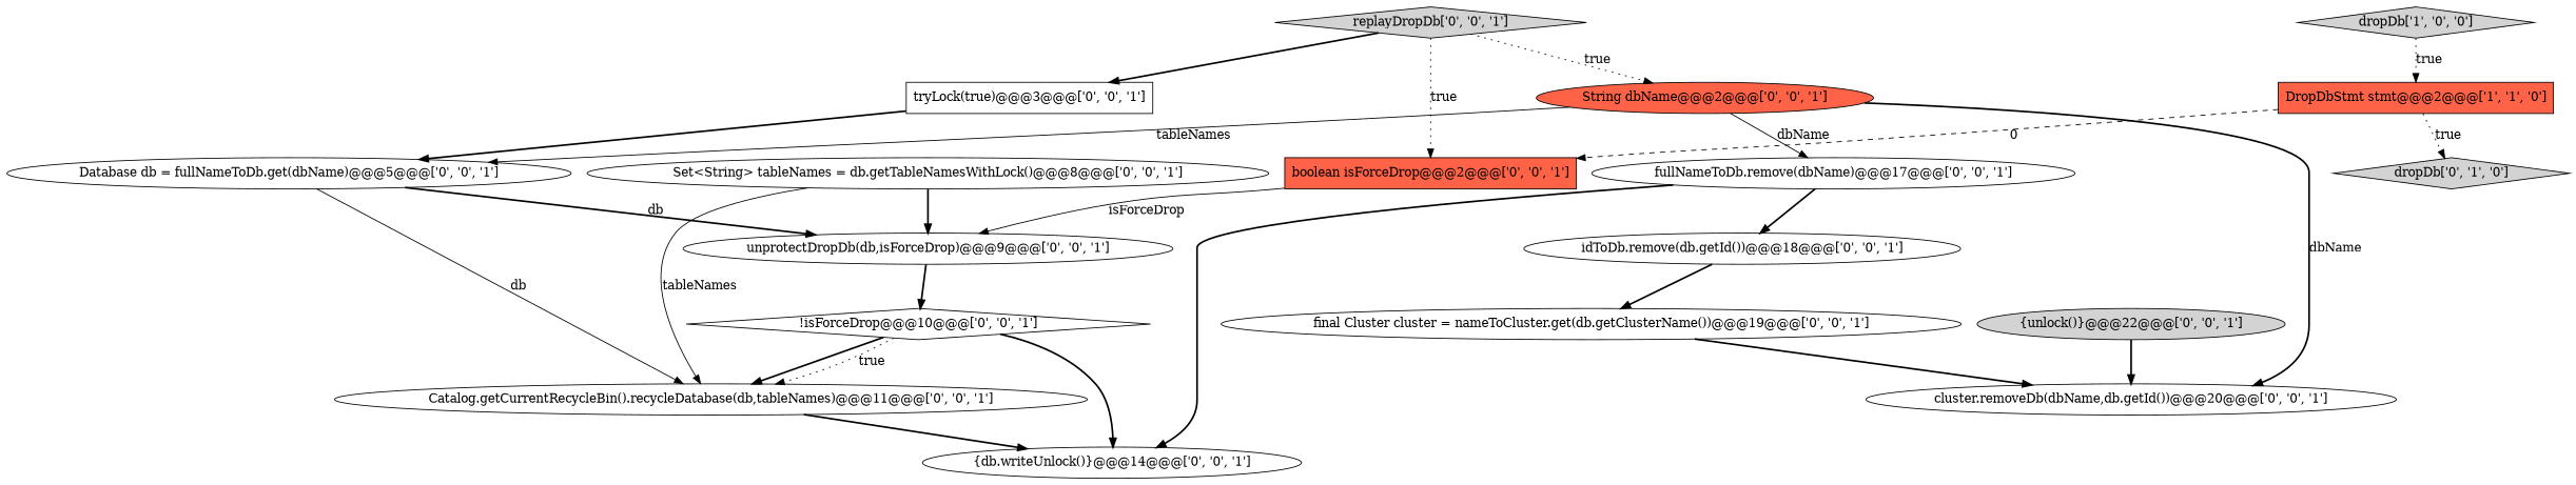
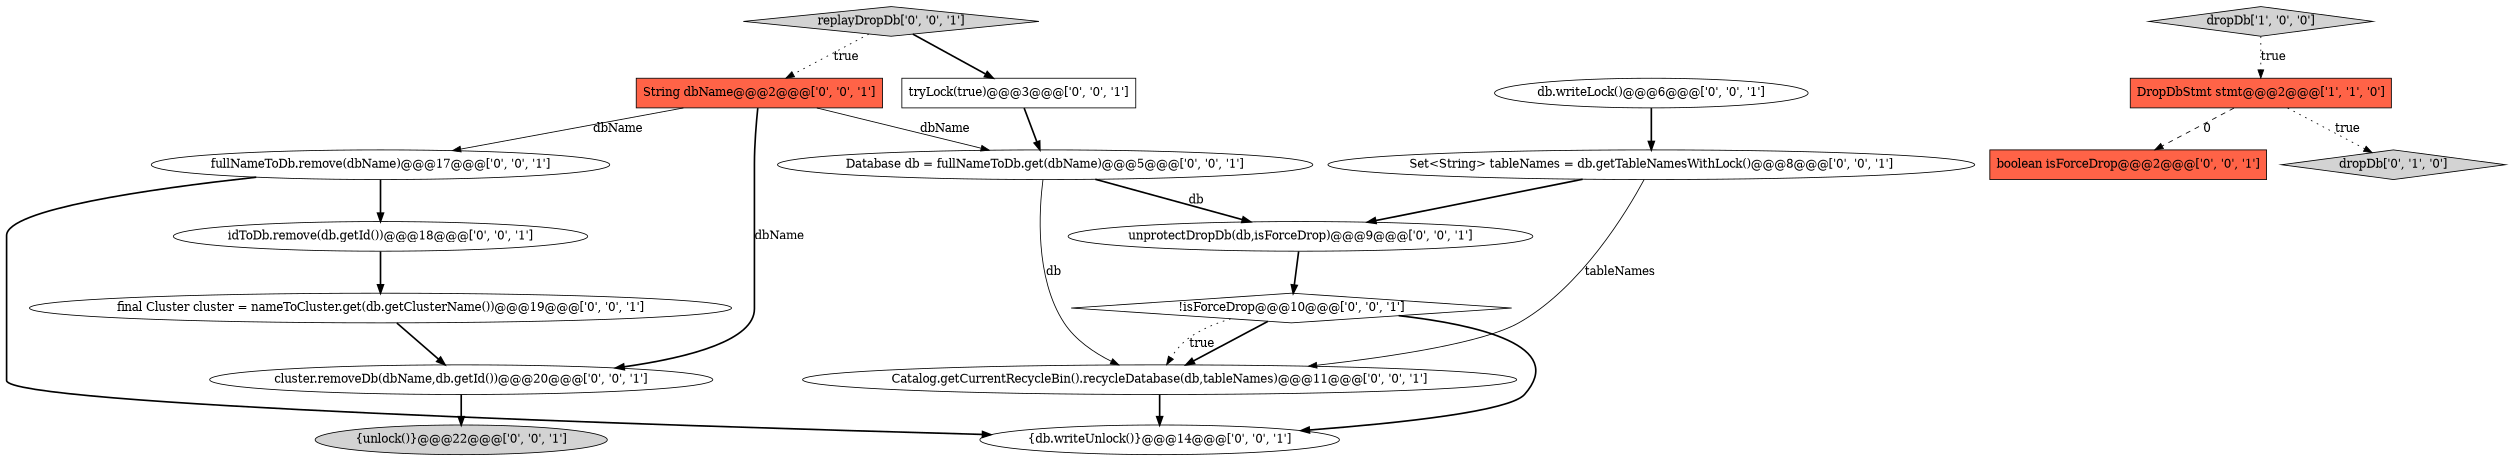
  digraph {
    node [fillcolor=white shape=ellipse style=filled]
    edge [style=bold]
    n1 [fillcolor=lightgray label="replayDropDb['0', '0', '1']" shape=diamond]
    n2 [label="tryLock(true)@@@3@@@['0', '0', '1']" shape=box]
    n3 [fillcolor=tomato label="boolean isForceDrop@@@2@@@['0', '0', '1']" shape=box]
-   n4 [fillcolor=tomato label="String dbName@@@2@@@['0', '0', '1']"]
+   n4 [fillcolor=tomato label="String dbName@@@2@@@['0', '0', '1']" shape=box]
    n5 [label="Database db = fullNameToDb.get(dbName)@@@5@@@['0', '0', '1']"]
    n6 [label="unprotectDropDb(db,isForceDrop)@@@9@@@['0', '0', '1']"]
    n7 [label="cluster.removeDb(dbName,db.getId())@@@20@@@['0', '0', '1']"]
    n8 [label="fullNameToDb.remove(dbName)@@@17@@@['0', '0', '1']"]
+   n9 [label="db.writeLock()@@@6@@@['0', '0', '1']"]
    n10 [label="Set<String> tableNames = db.getTableNamesWithLock()@@@8@@@['0', '0', '1']"]
    n11 [label="Catalog.getCurrentRecycleBin().recycleDatabase(db,tableNames)@@@11@@@['0', '0', '1']"]
    n12 [label="!isForceDrop@@@10@@@['0', '0', '1']" shape=diamond]
    n13 [fillcolor=lightgray label="{unlock()}@@@22@@@['0', '0', '1']"]
    n14 [fillcolor=lightgray label="dropDb['1', '0', '0']" shape=diamond]
    n15 [fillcolor=tomato label="DropDbStmt stmt@@@2@@@['1', '1', '0']" shape=box]
    n16 [fillcolor=lightgray label="dropDb['0', '1', '0']" shape=diamond]
    n17 [label="{db.writeUnlock()}@@@14@@@['0', '0', '1']"]
    n18 [label="idToDb.remove(db.getId())@@@18@@@['0', '0', '1']"]
    n19 [label="final Cluster cluster = nameToCluster.get(db.getClusterName())@@@19@@@['0', '0', '1']"]
    n1 -> n2
-   n1 -> n3 [label=true style=dotted]
    n1 -> n4 [label=true style=dotted]
    n2 -> n5
-   n3 -> n6 [label=isForceDrop style=solid]
-   n4 -> n5 [label=tableNames style=solid]
+   n4 -> n5 [label=dbName style=solid]
    n4 -> n7 [label=dbName]
    n4 -> n8 [label=dbName style=solid]
    n5 -> n6 [label=db]
    n5 -> n11 [label=db style=solid]
    n6 -> n12
-   n13 -> n7
+   n7 -> n13
    n8 -> n17
    n8 -> n18
+   n9 -> n10
    n10 -> n6
    n10 -> n11 [label=tableNames style=solid]
    n11 -> n17
    n12 -> n11
    n12 -> n11 [label=true style=dotted]
    n12 -> n17
    n14 -> n15 [label=true style=dotted]
    n15 -> n3 [label=0 style=dashed]
    n15 -> n16 [label=true style=dotted]
    n18 -> n19
    n19 -> n7
  }
